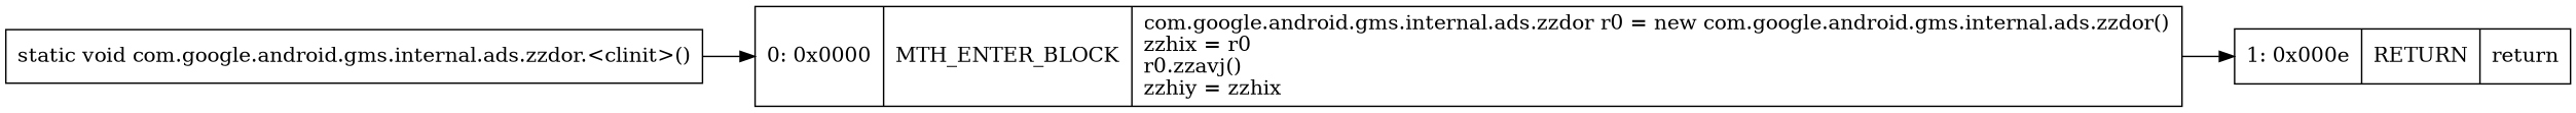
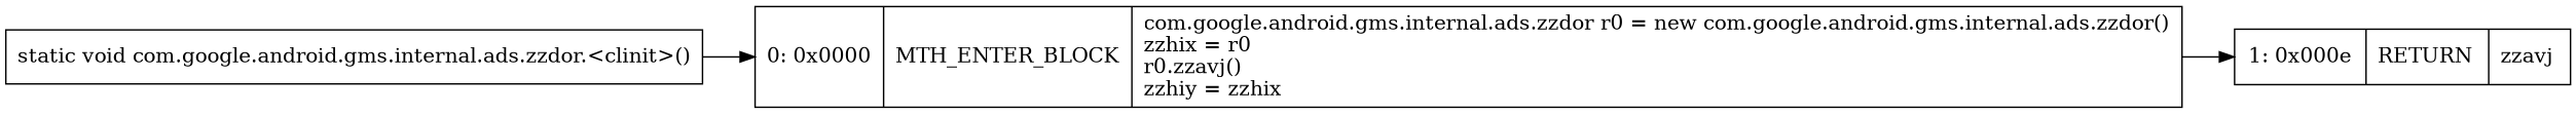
  digraph {
    rankdir=LR
    node [shape=record]
    n1 [label="{0\:\ 0x0000|MTH_ENTER_BLOCK\l|com.google.android.gms.internal.ads.zzdor r0 = new com.google.android.gms.internal.ads.zzdor()\lzzhix = r0\lr0.zzavj()\lzzhiy = zzhix\l}"]
-   n2 [label="{1\:\ 0x000e|RETURN\l|return\l}"]
+   n2 [label="{1\:\ 0x000e|RETURN\l|zzavj\l}"]
    n3 [label="{static void com.google.android.gms.internal.ads.zzdor.\<clinit\>() }"]
    n1 -> n2
    n3 -> n1
  }
